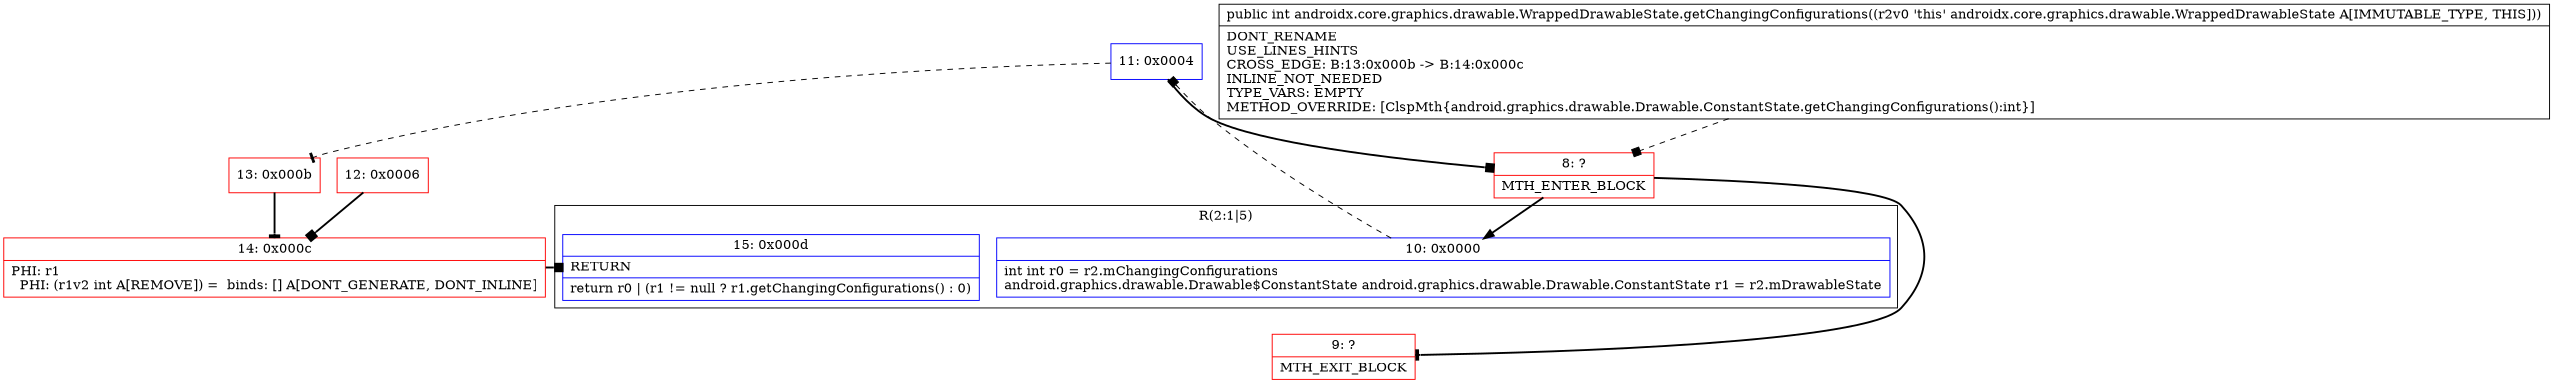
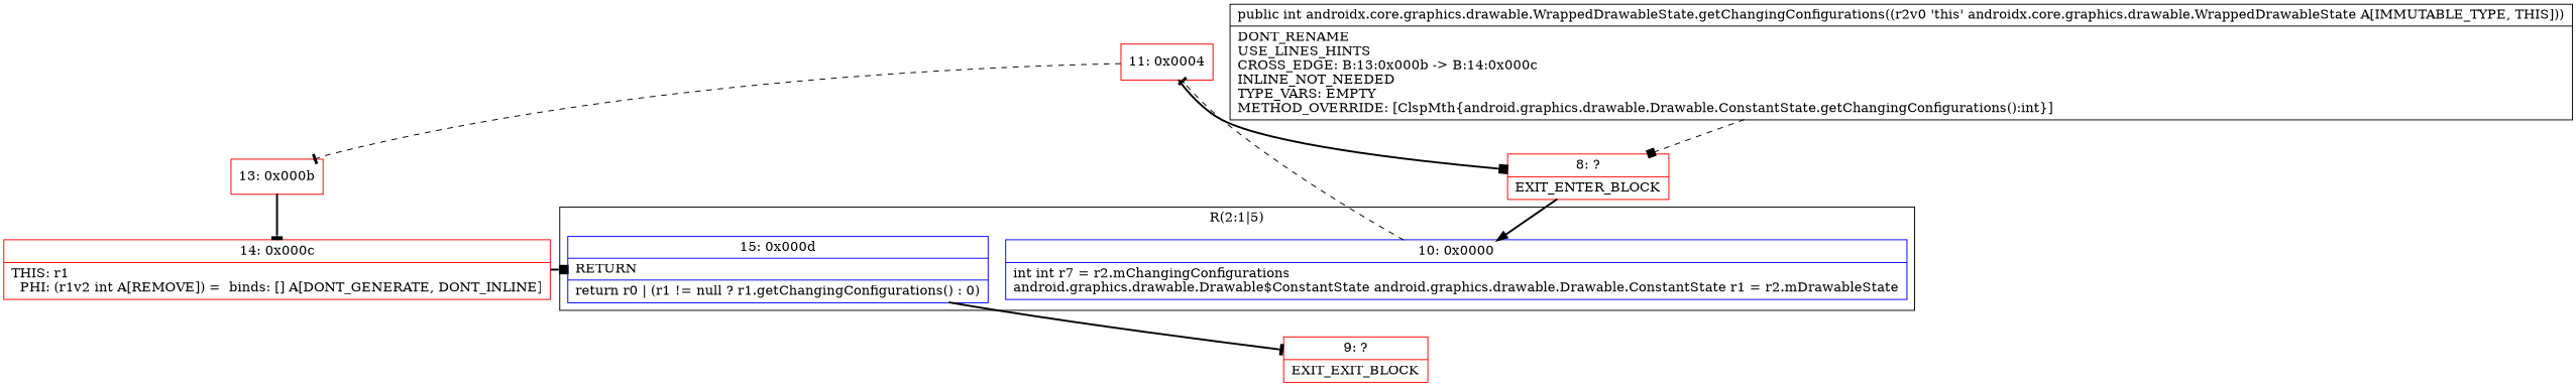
  digraph {
    node [color=red shape=record]
    edge [arrowhead=tee style=bold]
-   n1 [color=blue label="{10\:\ 0x0000|int int r0 = r2.mChangingConfigurations\landroid.graphics.drawable.Drawable$ConstantState android.graphics.drawable.Drawable.ConstantState r1 = r2.mDrawableState\l}"]
+   n1 [color=blue label="{10\:\ 0x0000|int int r7 = r2.mChangingConfigurations\landroid.graphics.drawable.Drawable$ConstantState android.graphics.drawable.Drawable.ConstantState r1 = r2.mDrawableState\l}"]
    n2 [color=blue label="{15\:\ 0x000d|RETURN\l|return r0 \| (r1 != null ? r1.getChangingConfigurations() : 0)\l}"]
-   n3 [color=blue label="{11\:\ 0x0004}"]
-   n4 [label="{9\:\ ?|MTH_EXIT_BLOCK\l}"]
-   n5 [label="{8\:\ ?|MTH_ENTER_BLOCK\l}"]
+   n3 [label="{11\:\ 0x0004}"]
+   n4 [label="{9\:\ ?|EXIT_EXIT_BLOCK\l}"]
+   n5 [label="{8\:\ ?|EXIT_ENTER_BLOCK\l}"]
    n6 [label="{13\:\ 0x000b}"]
-   n7 [label="{12\:\ 0x0006}"]
-   n8 [label="{14\:\ 0x000c|PHI: r1 \l  PHI: (r1v2 int A[REMOVE]) =  binds: [] A[DONT_GENERATE, DONT_INLINE]\l}"]
+   n8 [label="{14\:\ 0x000c|THIS: r1 \l  PHI: (r1v2 int A[REMOVE]) =  binds: [] A[DONT_GENERATE, DONT_INLINE]\l}"]
    n9 [label="{public int androidx.core.graphics.drawable.WrappedDrawableState.getChangingConfigurations((r2v0 'this' androidx.core.graphics.drawable.WrappedDrawableState A[IMMUTABLE_TYPE, THIS]))  | DONT_RENAME\lUSE_LINES_HINTS\lCROSS_EDGE: B:13:0x000b \-\> B:14:0x000c\lINLINE_NOT_NEEDED\lTYPE_VARS: EMPTY\lMETHOD_OVERRIDE: [ClspMth\{android.graphics.drawable.Drawable.ConstantState.getChangingConfigurations():int\}]\l}" color=""]
    subgraph cluster_1 {
      label="R(2:1|5)"
      n1
      n2
    }
-   n1 -> n3 [arrowhead=box style=dashed]
-   n5 -> n4
+   n1 -> n3 [style=dashed]
+   n2 -> n4
    n3 -> n5 [arrowhead=box]
    n3 -> n6 [style=dashed]
    n5 -> n1 [arrowhead=normal]
    n6 -> n8
-   n7 -> n8 [arrowhead=box]
    n8 -> n2 [arrowhead=box]
    n9 -> n5 [arrowhead=box style=dashed]
  }
